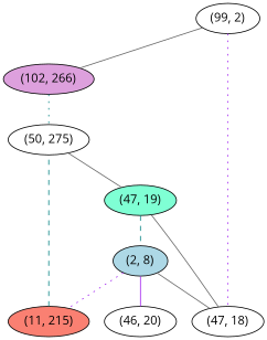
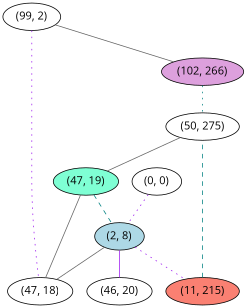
  graph {
    fontname="Open Sans"
    node [fillcolor=white fontname="Open Sans" style=filled]
    edge [color=gray40 fontname="Open Sans" style=solid weight=3]
    "(102, 266)" [fillcolor=plum]
    "(99, 2)"
    "(47, 18)"
    "(50, 275)"
    "(47, 19)" [fillcolor=aquamarine]
    "(2, 8)" [fillcolor=lightblue]
+   "(0, 0)"
    "(11, 215)" [fillcolor=salmon]
    "(46, 20)"
    "(102, 266)" -- "(50, 275)" [color=teal style=dotted]
    "(99, 2)" -- "(102, 266)" [weight=1]
    "(99, 2)" -- "(47, 18)" [color=purple style=dotted]
    "(47, 18)" -- "(47, 19)" [weight=1]
    "(50, 275)" -- "(47, 19)" [weight=1]
    "(47, 19)" -- "(2, 8)" [color=teal style=dashed weight=1]
    "(2, 8)" -- "(47, 18)"
    "(2, 8)" -- "(11, 215)" [color=purple style=dotted weight=1]
    "(2, 8)" -- "(46, 20)" [color=purple]
+   "(0, 0)" -- "(2, 8)" [color=purple style=dotted weight=4]
    "(11, 215)" -- "(50, 275)" [color=teal style=dashed]
  }
